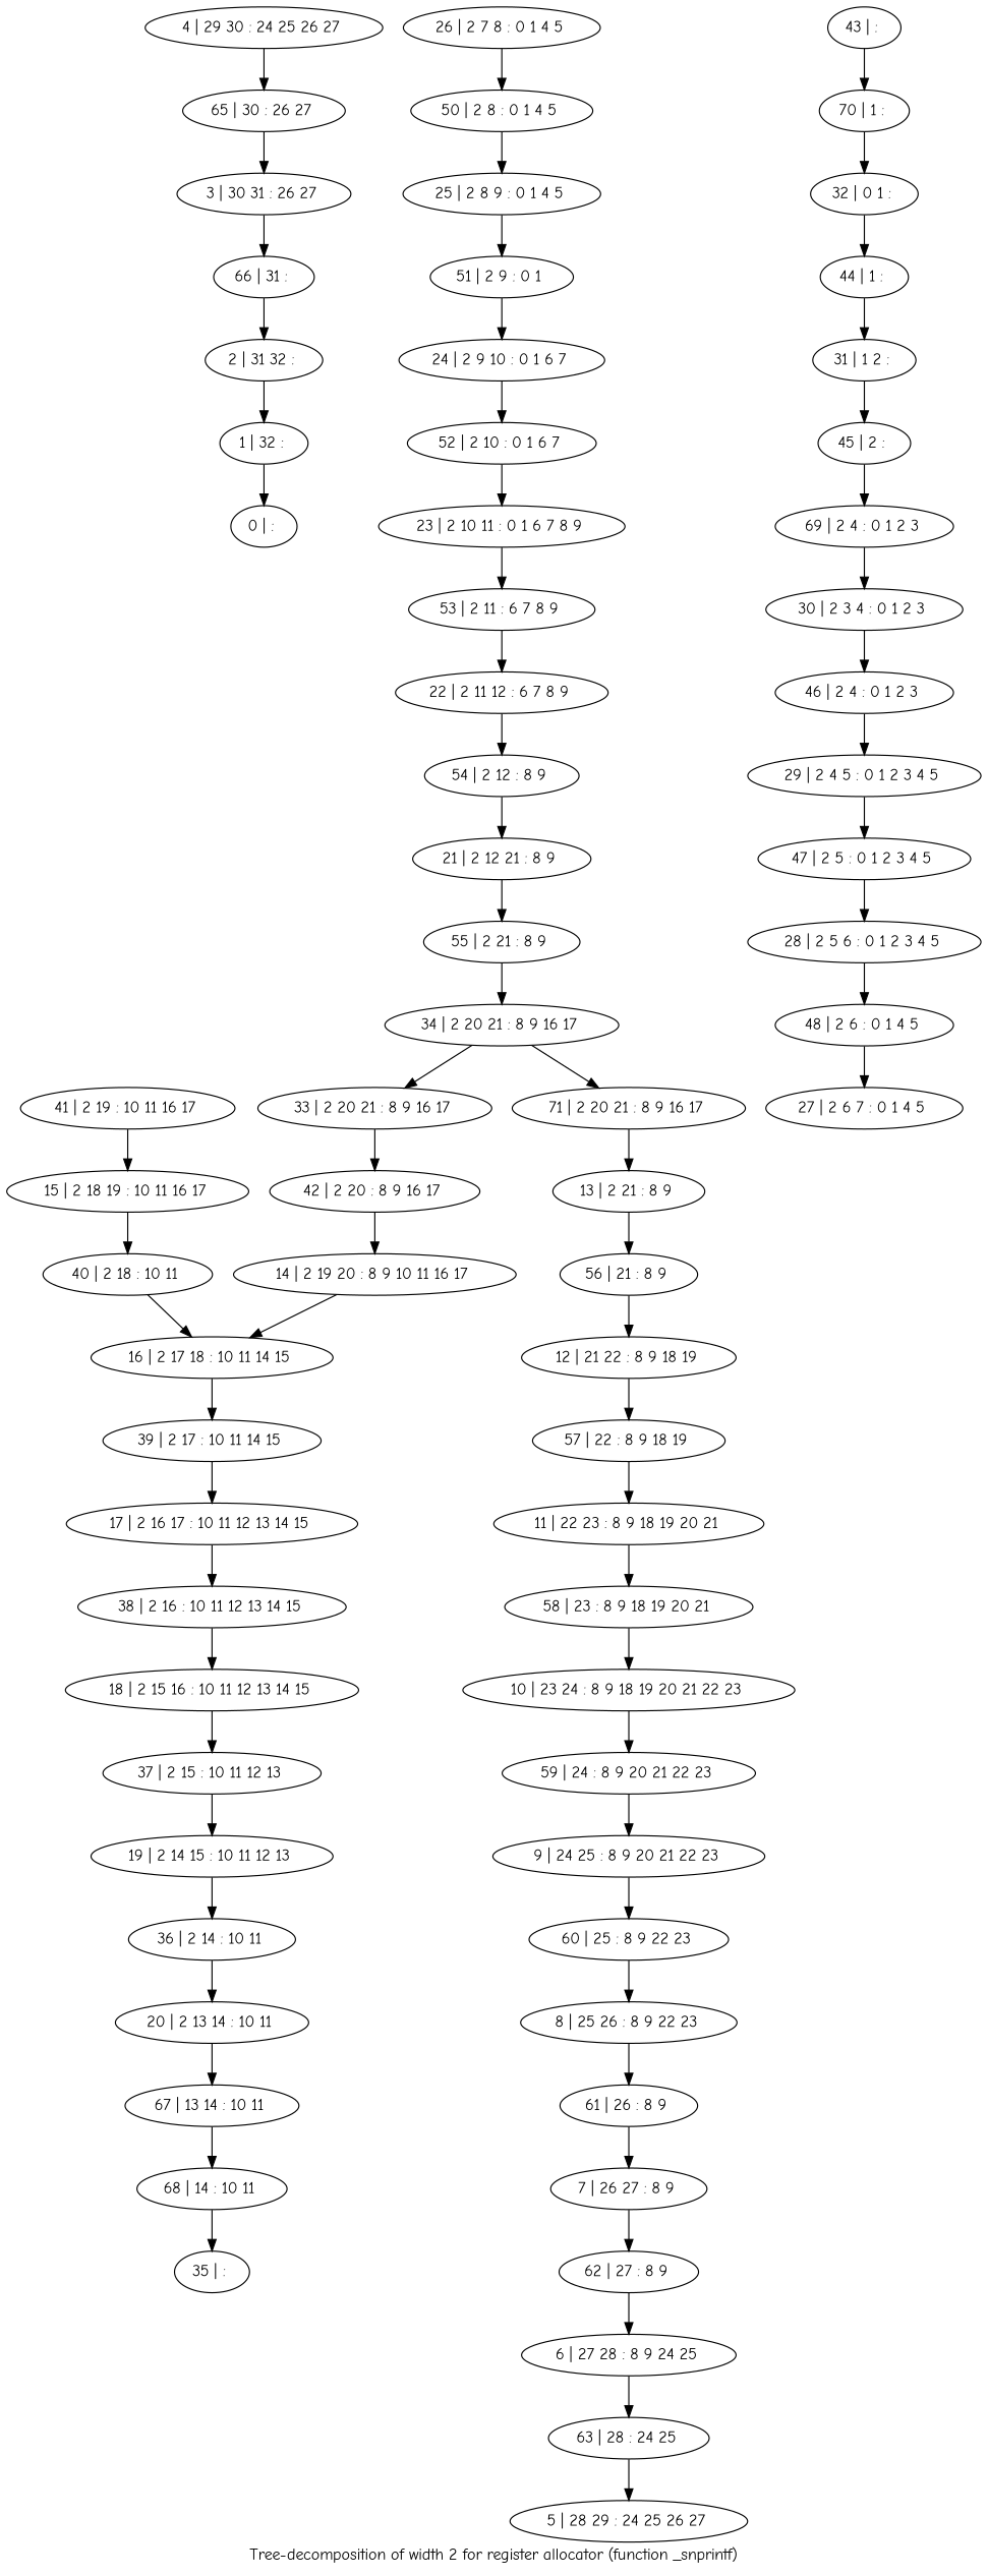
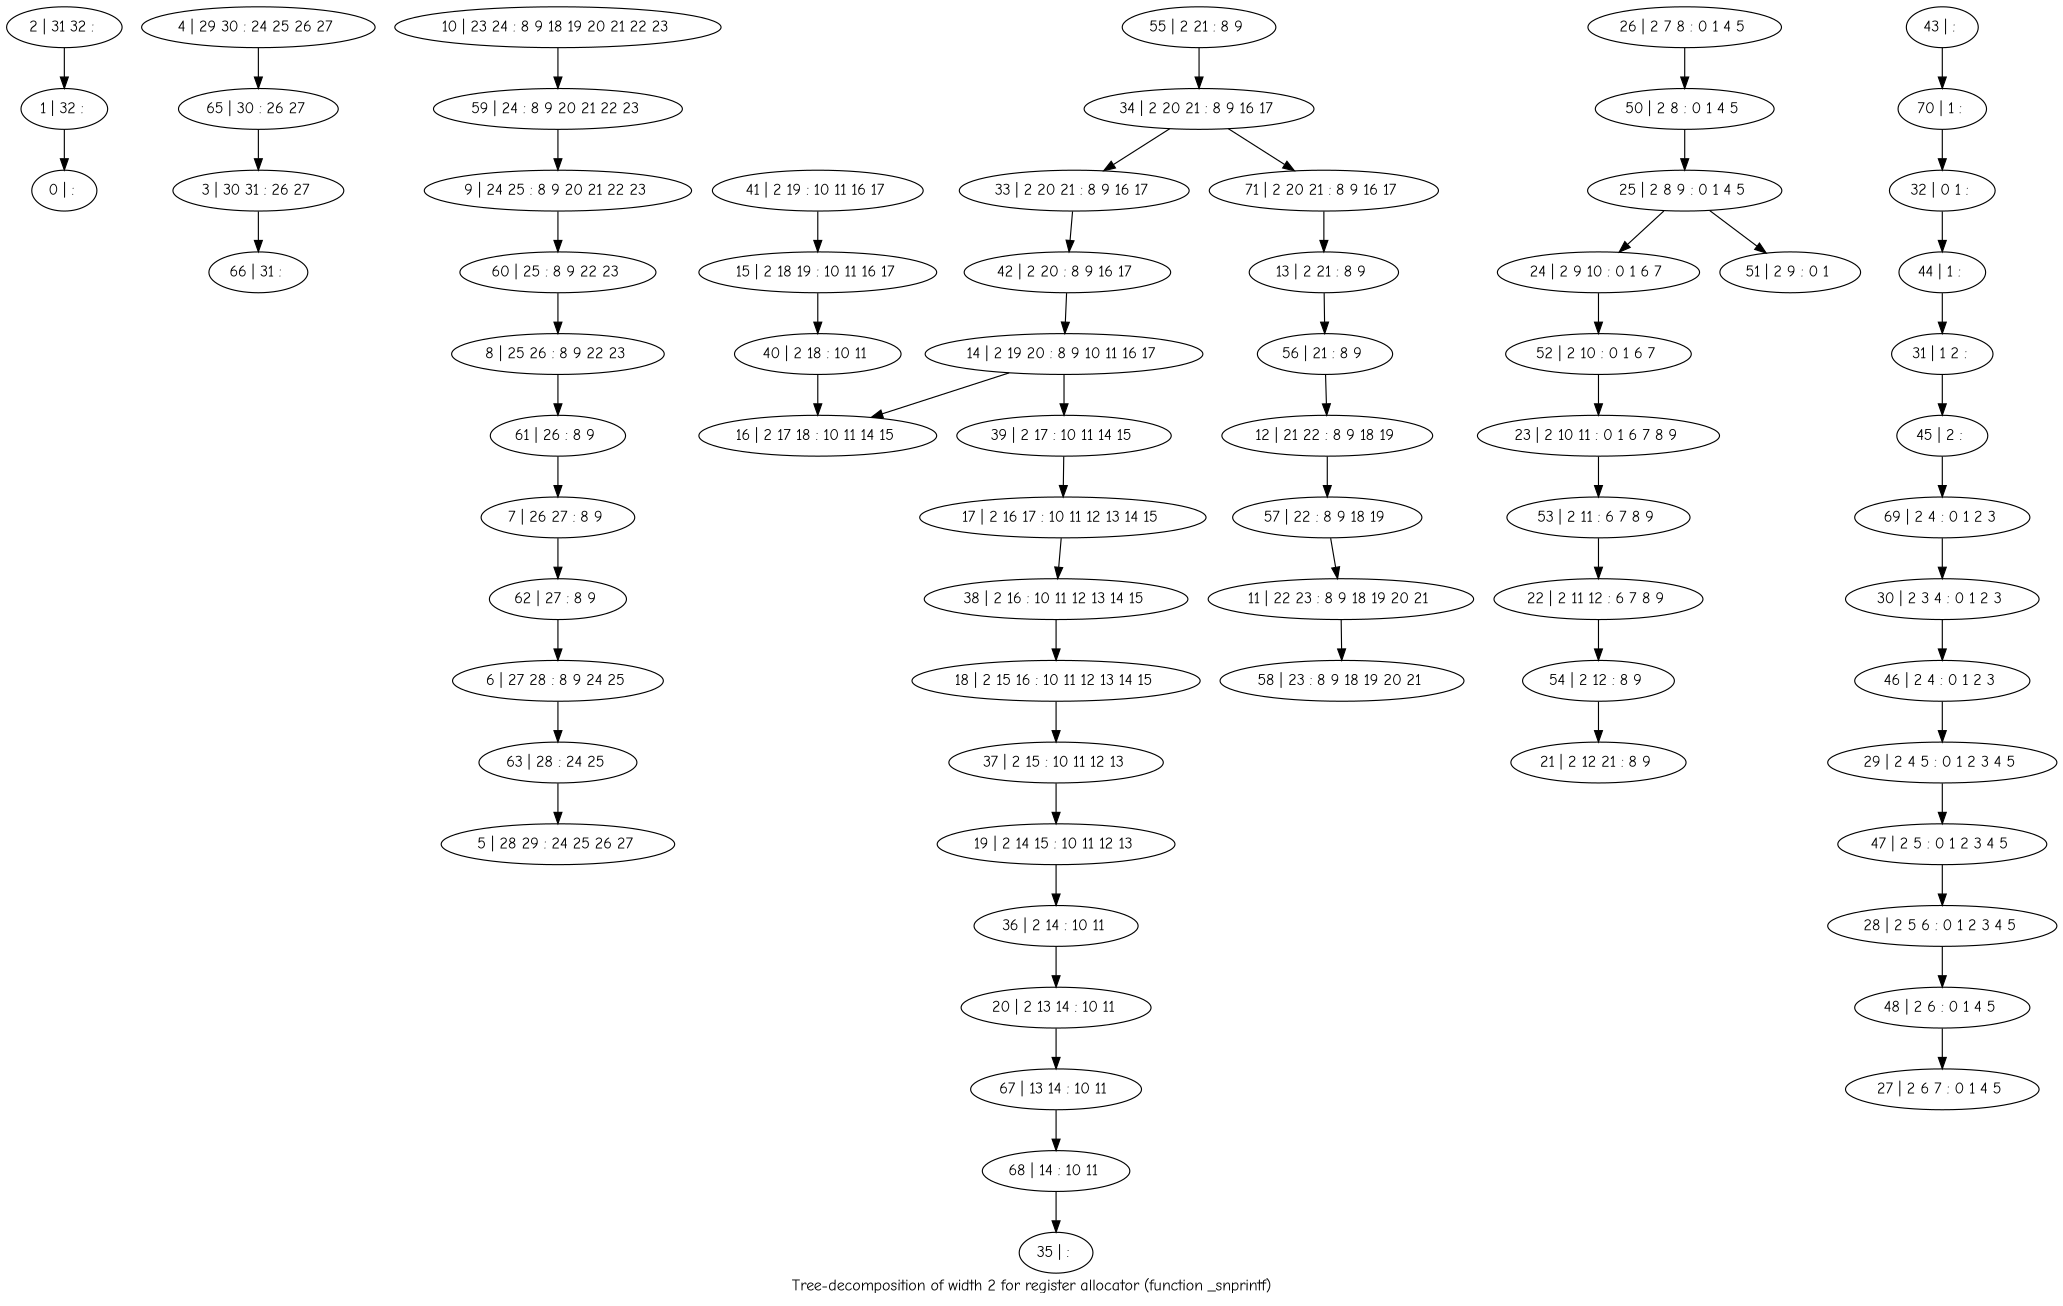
  digraph {
    fontname="Comic Neue"
    label="Tree-decomposition of width 2 for register allocator (function _snprintf)"
    node [fontname="Comic Neue"]
    edge [fontname="Comic Neue"]
    n1 [label="0 | : "]
    n2 [label="1 | 32 : "]
    n3 [label="2 | 31 32 : "]
    n4 [label="3 | 30 31 : 26 27 "]
    n5 [label="66 | 31 : "]
    n6 [label="4 | 29 30 : 24 25 26 27 "]
    n7 [label="65 | 30 : 26 27 "]
    n8 [label="5 | 28 29 : 24 25 26 27 "]
    n9 [label="6 | 27 28 : 8 9 24 25 "]
    n10 [label="63 | 28 : 24 25 "]
    n11 [label="7 | 26 27 : 8 9 "]
    n12 [label="62 | 27 : 8 9 "]
    n13 [label="8 | 25 26 : 8 9 22 23 "]
    n14 [label="61 | 26 : 8 9 "]
    n15 [label="9 | 24 25 : 8 9 20 21 22 23 "]
    n16 [label="60 | 25 : 8 9 22 23 "]
    n17 [label="10 | 23 24 : 8 9 18 19 20 21 22 23 "]
    n18 [label="59 | 24 : 8 9 20 21 22 23 "]
    n19 [label="11 | 22 23 : 8 9 18 19 20 21 "]
    n20 [label="58 | 23 : 8 9 18 19 20 21 "]
    n21 [label="12 | 21 22 : 8 9 18 19 "]
    n22 [label="57 | 22 : 8 9 18 19 "]
    n23 [label="13 | 2 21 : 8 9 "]
    n24 [label="56 | 21 : 8 9 "]
    n25 [label="14 | 2 19 20 : 8 9 10 11 16 17 "]
    n26 [label="16 | 2 17 18 : 10 11 14 15 "]
    n27 [label="41 | 2 19 : 10 11 16 17 "]
    n28 [label="15 | 2 18 19 : 10 11 16 17 "]
    n29 [label="40 | 2 18 : 10 11 "]
    n30 [label="39 | 2 17 : 10 11 14 15 "]
    n31 [label="17 | 2 16 17 : 10 11 12 13 14 15 "]
    n32 [label="38 | 2 16 : 10 11 12 13 14 15 "]
    n33 [label="18 | 2 15 16 : 10 11 12 13 14 15 "]
    n34 [label="37 | 2 15 : 10 11 12 13 "]
    n35 [label="19 | 2 14 15 : 10 11 12 13 "]
    n36 [label="36 | 2 14 : 10 11 "]
    n37 [label="20 | 2 13 14 : 10 11 "]
    n38 [label="67 | 13 14 : 10 11 "]
    n39 [label="68 | 14 : 10 11 "]
    n40 [label="21 | 2 12 21 : 8 9 "]
    n41 [label="55 | 2 21 : 8 9 "]
    n42 [label="34 | 2 20 21 : 8 9 16 17 "]
    n43 [label="22 | 2 11 12 : 6 7 8 9 "]
    n44 [label="54 | 2 12 : 8 9 "]
    n45 [label="23 | 2 10 11 : 0 1 6 7 8 9 "]
    n46 [label="53 | 2 11 : 6 7 8 9 "]
    n47 [label="24 | 2 9 10 : 0 1 6 7 "]
    n48 [label="52 | 2 10 : 0 1 6 7 "]
    n49 [label="25 | 2 8 9 : 0 1 4 5 "]
    n50 [label="51 | 2 9 : 0 1 "]
    n51 [label="26 | 2 7 8 : 0 1 4 5 "]
    n52 [label="50 | 2 8 : 0 1 4 5 "]
    n53 [label="27 | 2 6 7 : 0 1 4 5 "]
    n54 [label="28 | 2 5 6 : 0 1 2 3 4 5 "]
    n55 [label="48 | 2 6 : 0 1 4 5 "]
    n56 [label="29 | 2 4 5 : 0 1 2 3 4 5 "]
    n57 [label="47 | 2 5 : 0 1 2 3 4 5 "]
    n58 [label="30 | 2 3 4 : 0 1 2 3 "]
    n59 [label="46 | 2 4 : 0 1 2 3 "]
    n60 [label="31 | 1 2 : "]
    n61 [label="45 | 2 : "]
    n62 [label="69 | 2 4 : 0 1 2 3 "]
    n63 [label="32 | 0 1 : "]
    n64 [label="44 | 1 : "]
    n65 [label="33 | 2 20 21 : 8 9 16 17 "]
    n66 [label="42 | 2 20 : 8 9 16 17 "]
    n67 [label="71 | 2 20 21 : 8 9 16 17 "]
    n68 [label="35 | : "]
    n69 [label="43 | : "]
    n70 [label="70 | 1 : "]
    n2 -> n1
    n3 -> n2
    n4 -> n5
-   n5 -> n3
    n6 -> n7
    n7 -> n4
    n9 -> n10
    n10 -> n8
    n11 -> n12
    n12 -> n9
    n13 -> n14
    n14 -> n11
    n15 -> n16
    n16 -> n13
    n17 -> n18
    n18 -> n15
    n19 -> n20
-   n20 -> n17
    n21 -> n22
    n22 -> n19
    n23 -> n24
    n24 -> n21
    n25 -> n26
-   n26 -> n30
+   n25 -> n30
    n27 -> n28
    n28 -> n29
    n29 -> n26
    n30 -> n31
    n31 -> n32
    n32 -> n33
    n33 -> n34
    n34 -> n35
    n35 -> n36
    n36 -> n37
    n37 -> n38
    n38 -> n39
    n39 -> n68
-   n40 -> n41
    n41 -> n42
    n42 -> n65
    n42 -> n67
    n43 -> n44
    n44 -> n40
    n45 -> n46
    n46 -> n43
    n47 -> n48
    n48 -> n45
    n49 -> n50
-   n50 -> n47
+   n49 -> n47
    n51 -> n52
    n52 -> n49
    n54 -> n55
    n55 -> n53
    n56 -> n57
    n57 -> n54
    n58 -> n59
    n59 -> n56
    n60 -> n61
    n61 -> n62
    n62 -> n58
    n63 -> n64
    n64 -> n60
    n65 -> n66
    n66 -> n25
    n67 -> n23
    n69 -> n70
    n70 -> n63
  }
